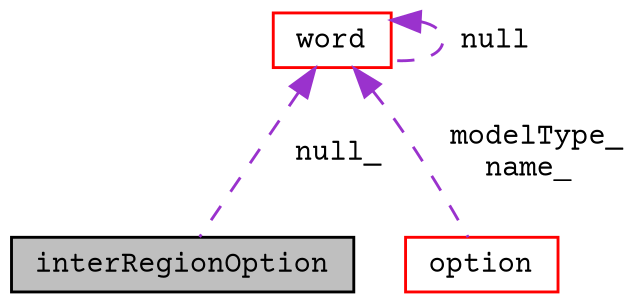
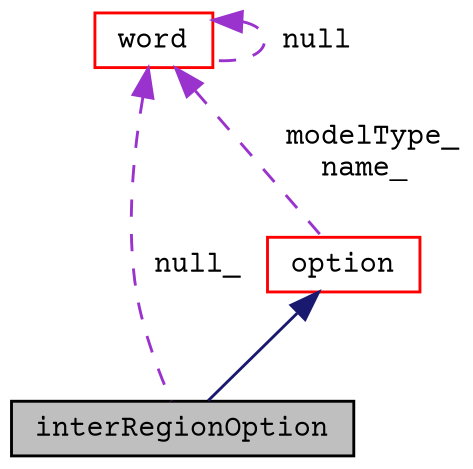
  digraph {
    fontname="Courier Prime"
    node [color=red fontname="Courier Prime" fontsize=10 shape=record]
    edge [color=darkorchid3 dir=back fontname="Courier Prime" fontsize=10 labelfontname=Helvetica labelfontsize=10 style=dashed]
    n1 [color=black fillcolor=grey75 fontcolor=black height=0.2 label=interRegionOption style=filled width=0.4]
    n2 [height=0.2 label=option width=0.4]
    n3 [height=0.2 label=word width=0.4]
+   n2 -> n1 [color=midnightblue style=solid]
    n3 -> n1 [label=" null_"]
    n3 -> n2 [label=" modelType_\nname_"]
    n3 -> n3 [label=" null"]
  }
